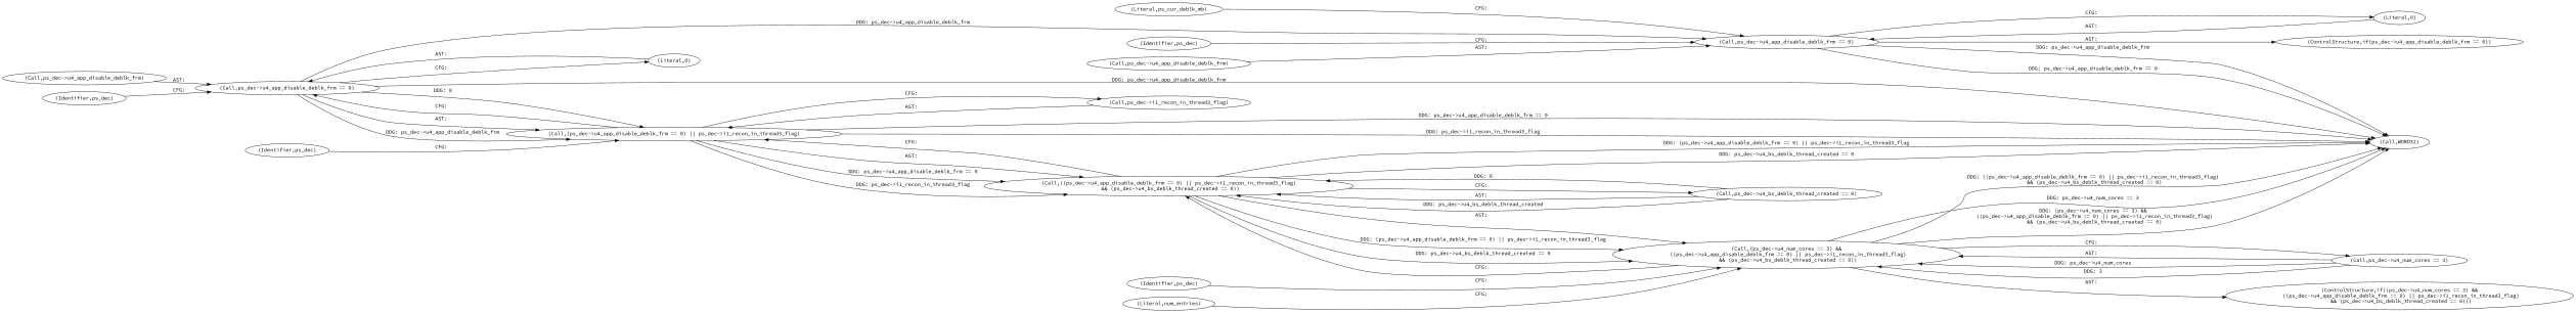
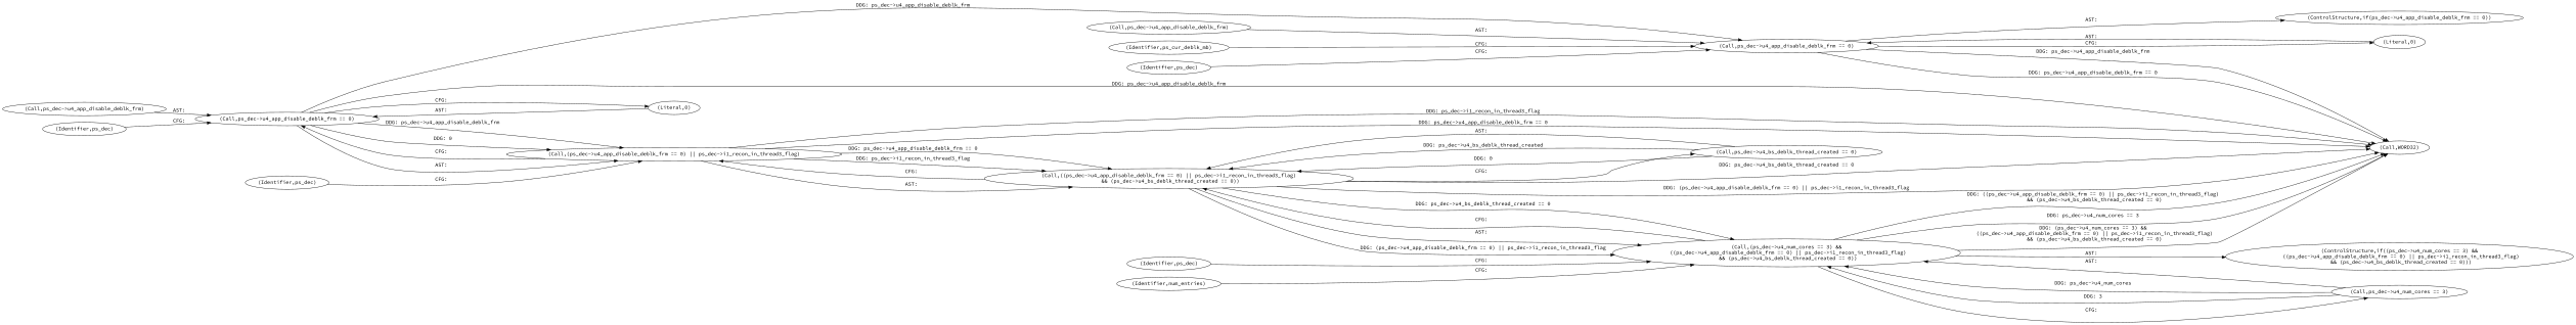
  digraph {
    fontname="Source Code Pro"
    rankdir=LR
    node [fontname="Source Code Pro"]
    edge [fontname="Source Code Pro"]
    n1 [label="(Call,ps_dec->u4_app_disable_deblk_frm == 0)"]
    n2 [label="(Call,(ps_dec->u4_app_disable_deblk_frm == 0) || ps_dec->i1_recon_in_thread3_flag)"]
    n3 [label="(Call,ps_dec->u4_app_disable_deblk_frm == 0)"]
    n4 [label="(Literal,0)"]
    n5 [label="(Call,WORD32)"]
    n6 [label="(Call,((ps_dec->u4_app_disable_deblk_frm == 0) || ps_dec->i1_recon_in_thread3_flag)\n && (ps_dec->u4_bs_deblk_thread_created == 0))"]
-   n7 [label="(Call,ps_dec->i1_recon_in_thread3_flag)"]
    n8 [label="(Literal,0)"]
    n9 [label="(ControlStructure,if(ps_dec->u4_app_disable_deblk_frm == 0))"]
    n10 [label="(Call,(ps_dec->u4_num_cores == 3) &&\n ((ps_dec->u4_app_disable_deblk_frm == 0) || ps_dec->i1_recon_in_thread3_flag)\n && (ps_dec->u4_bs_deblk_thread_created == 0))"]
    n11 [label="(Call,ps_dec->u4_bs_deblk_thread_created == 0)"]
    n12 [label="(ControlStructure,if((ps_dec->u4_num_cores == 3) &&\n ((ps_dec->u4_app_disable_deblk_frm == 0) || ps_dec->i1_recon_in_thread3_flag)\n && (ps_dec->u4_bs_deblk_thread_created == 0)))"]
    n13 [label="(Call,ps_dec->u4_num_cores == 3)"]
    n14 [label="(Identifier,ps_dec)"]
    n15 [label="(Call,ps_dec->u4_app_disable_deblk_frm)"]
    n16 [label="(Identifier,ps_dec)"]
    n17 [label="(Call,ps_dec->u4_app_disable_deblk_frm)"]
    n18 [label="(Identifier,ps_dec)"]
-   n19 [label="(Literal,num_entries)"]
-   n20 [label="(Literal,ps_cur_deblk_mb)"]
+   n19 [label="(Identifier,num_entries)"]
+   n20 [label="(Identifier,ps_cur_deblk_mb)"]
    n21 [label="(Identifier,ps_dec)"]
    n1 -> n2 [label="AST: "]
    n1 -> n2 [label="DDG: ps_dec->u4_app_disable_deblk_frm"]
    n1 -> n2 [label="DDG: 0"]
    n1 -> n3 [label="DDG: ps_dec->u4_app_disable_deblk_frm"]
    n1 -> n4 [label="CFG: "]
    n1 -> n5 [label="DDG: ps_dec->u4_app_disable_deblk_frm"]
    n2 -> n1 [label="CFG: "]
    n2 -> n5 [label="DDG: ps_dec->u4_app_disable_deblk_frm == 0"]
    n2 -> n5 [label="DDG: ps_dec->i1_recon_in_thread3_flag"]
    n2 -> n6 [label="AST: "]
    n2 -> n6 [label="DDG: ps_dec->u4_app_disable_deblk_frm == 0"]
    n2 -> n6 [label="DDG: ps_dec->i1_recon_in_thread3_flag"]
-   n2 -> n7 [label="CFG: "]
    n3 -> n5 [label="DDG: ps_dec->u4_app_disable_deblk_frm"]
    n3 -> n5 [label="DDG: ps_dec->u4_app_disable_deblk_frm == 0"]
    n3 -> n8 [label="CFG: "]
    n3 -> n9 [label="AST: "]
    n4 -> n1 [label="AST: "]
    n6 -> n2 [label="CFG: "]
    n6 -> n5 [label="DDG: (ps_dec->u4_app_disable_deblk_frm == 0) || ps_dec->i1_recon_in_thread3_flag"]
    n6 -> n5 [label="DDG: ps_dec->u4_bs_deblk_thread_created == 0"]
    n6 -> n10 [label="AST: "]
    n6 -> n10 [label="DDG: (ps_dec->u4_app_disable_deblk_frm == 0) || ps_dec->i1_recon_in_thread3_flag"]
    n6 -> n10 [label="DDG: ps_dec->u4_bs_deblk_thread_created == 0"]
    n6 -> n11 [label="CFG: "]
-   n7 -> n2 [label="AST: "]
    n8 -> n3 [label="AST: "]
    n10 -> n5 [label="DDG: (ps_dec->u4_num_cores == 3) &&\n ((ps_dec->u4_app_disable_deblk_frm == 0) || ps_dec->i1_recon_in_thread3_flag)\n && (ps_dec->u4_bs_deblk_thread_created == 0)"]
    n10 -> n5 [label="DDG: ((ps_dec->u4_app_disable_deblk_frm == 0) || ps_dec->i1_recon_in_thread3_flag)\n && (ps_dec->u4_bs_deblk_thread_created == 0)"]
    n10 -> n5 [label="DDG: ps_dec->u4_num_cores == 3"]
    n10 -> n6 [label="CFG: "]
    n10 -> n12 [label="AST: "]
    n10 -> n13 [label="CFG: "]
    n11 -> n6 [label="AST: "]
    n11 -> n6 [label="DDG: ps_dec->u4_bs_deblk_thread_created"]
    n11 -> n6 [label="DDG: 0"]
    n13 -> n10 [label="AST: "]
    n13 -> n10 [label="DDG: ps_dec->u4_num_cores"]
    n13 -> n10 [label="DDG: 3"]
    n14 -> n10 [label="CFG: "]
    n15 -> n1 [label="AST: "]
    n16 -> n2 [label="CFG: "]
    n17 -> n3 [label="AST: "]
    n18 -> n1 [label="CFG: "]
    n19 -> n10 [label="CFG: "]
    n20 -> n3 [label="CFG: "]
    n21 -> n3 [label="CFG: "]
  }
